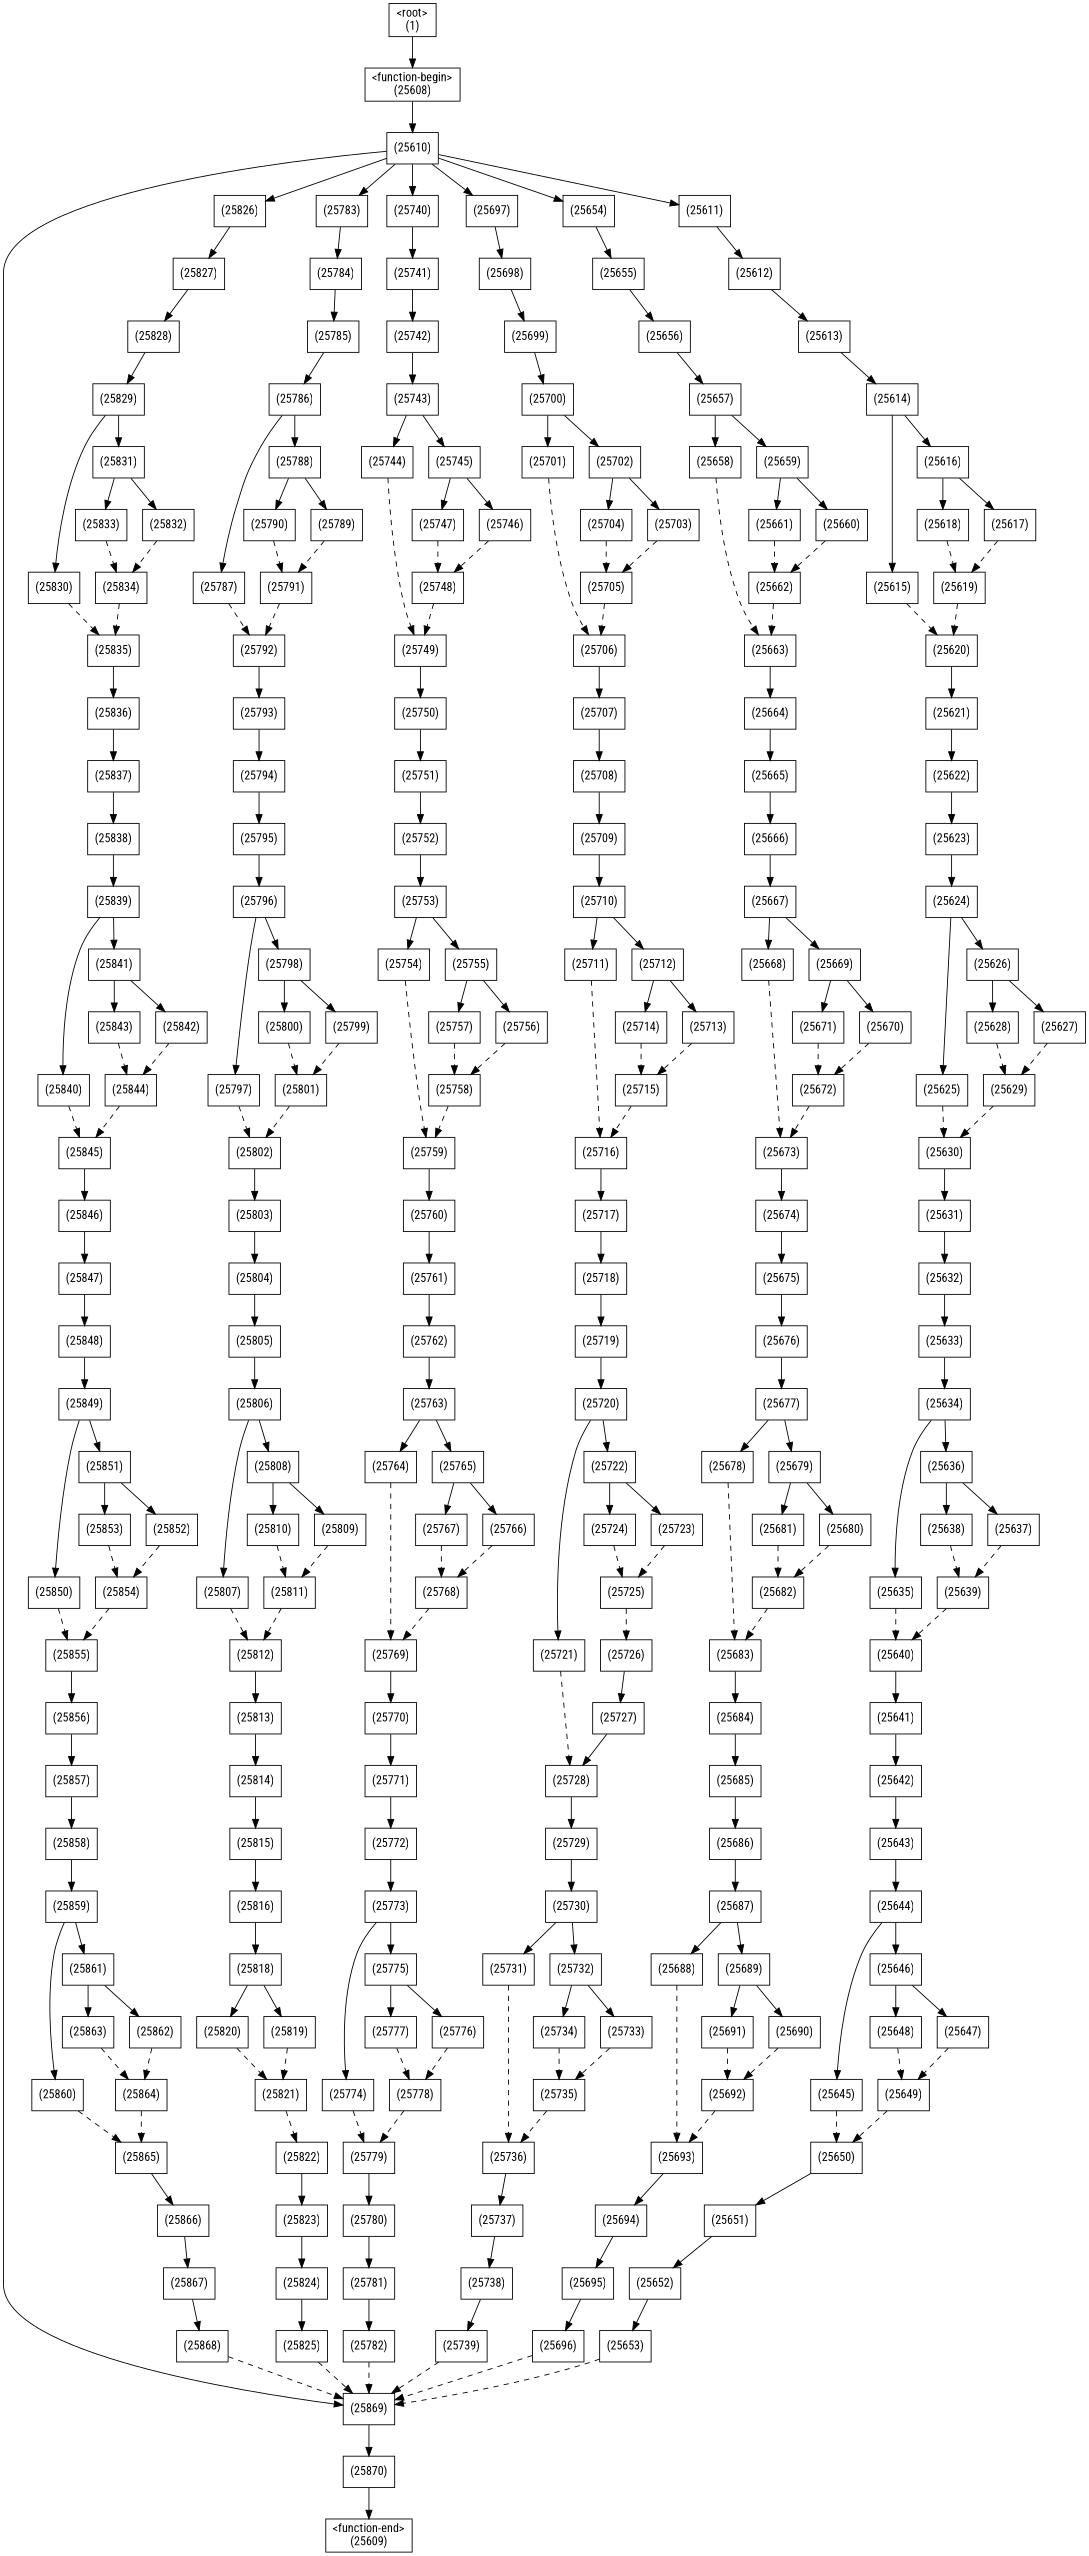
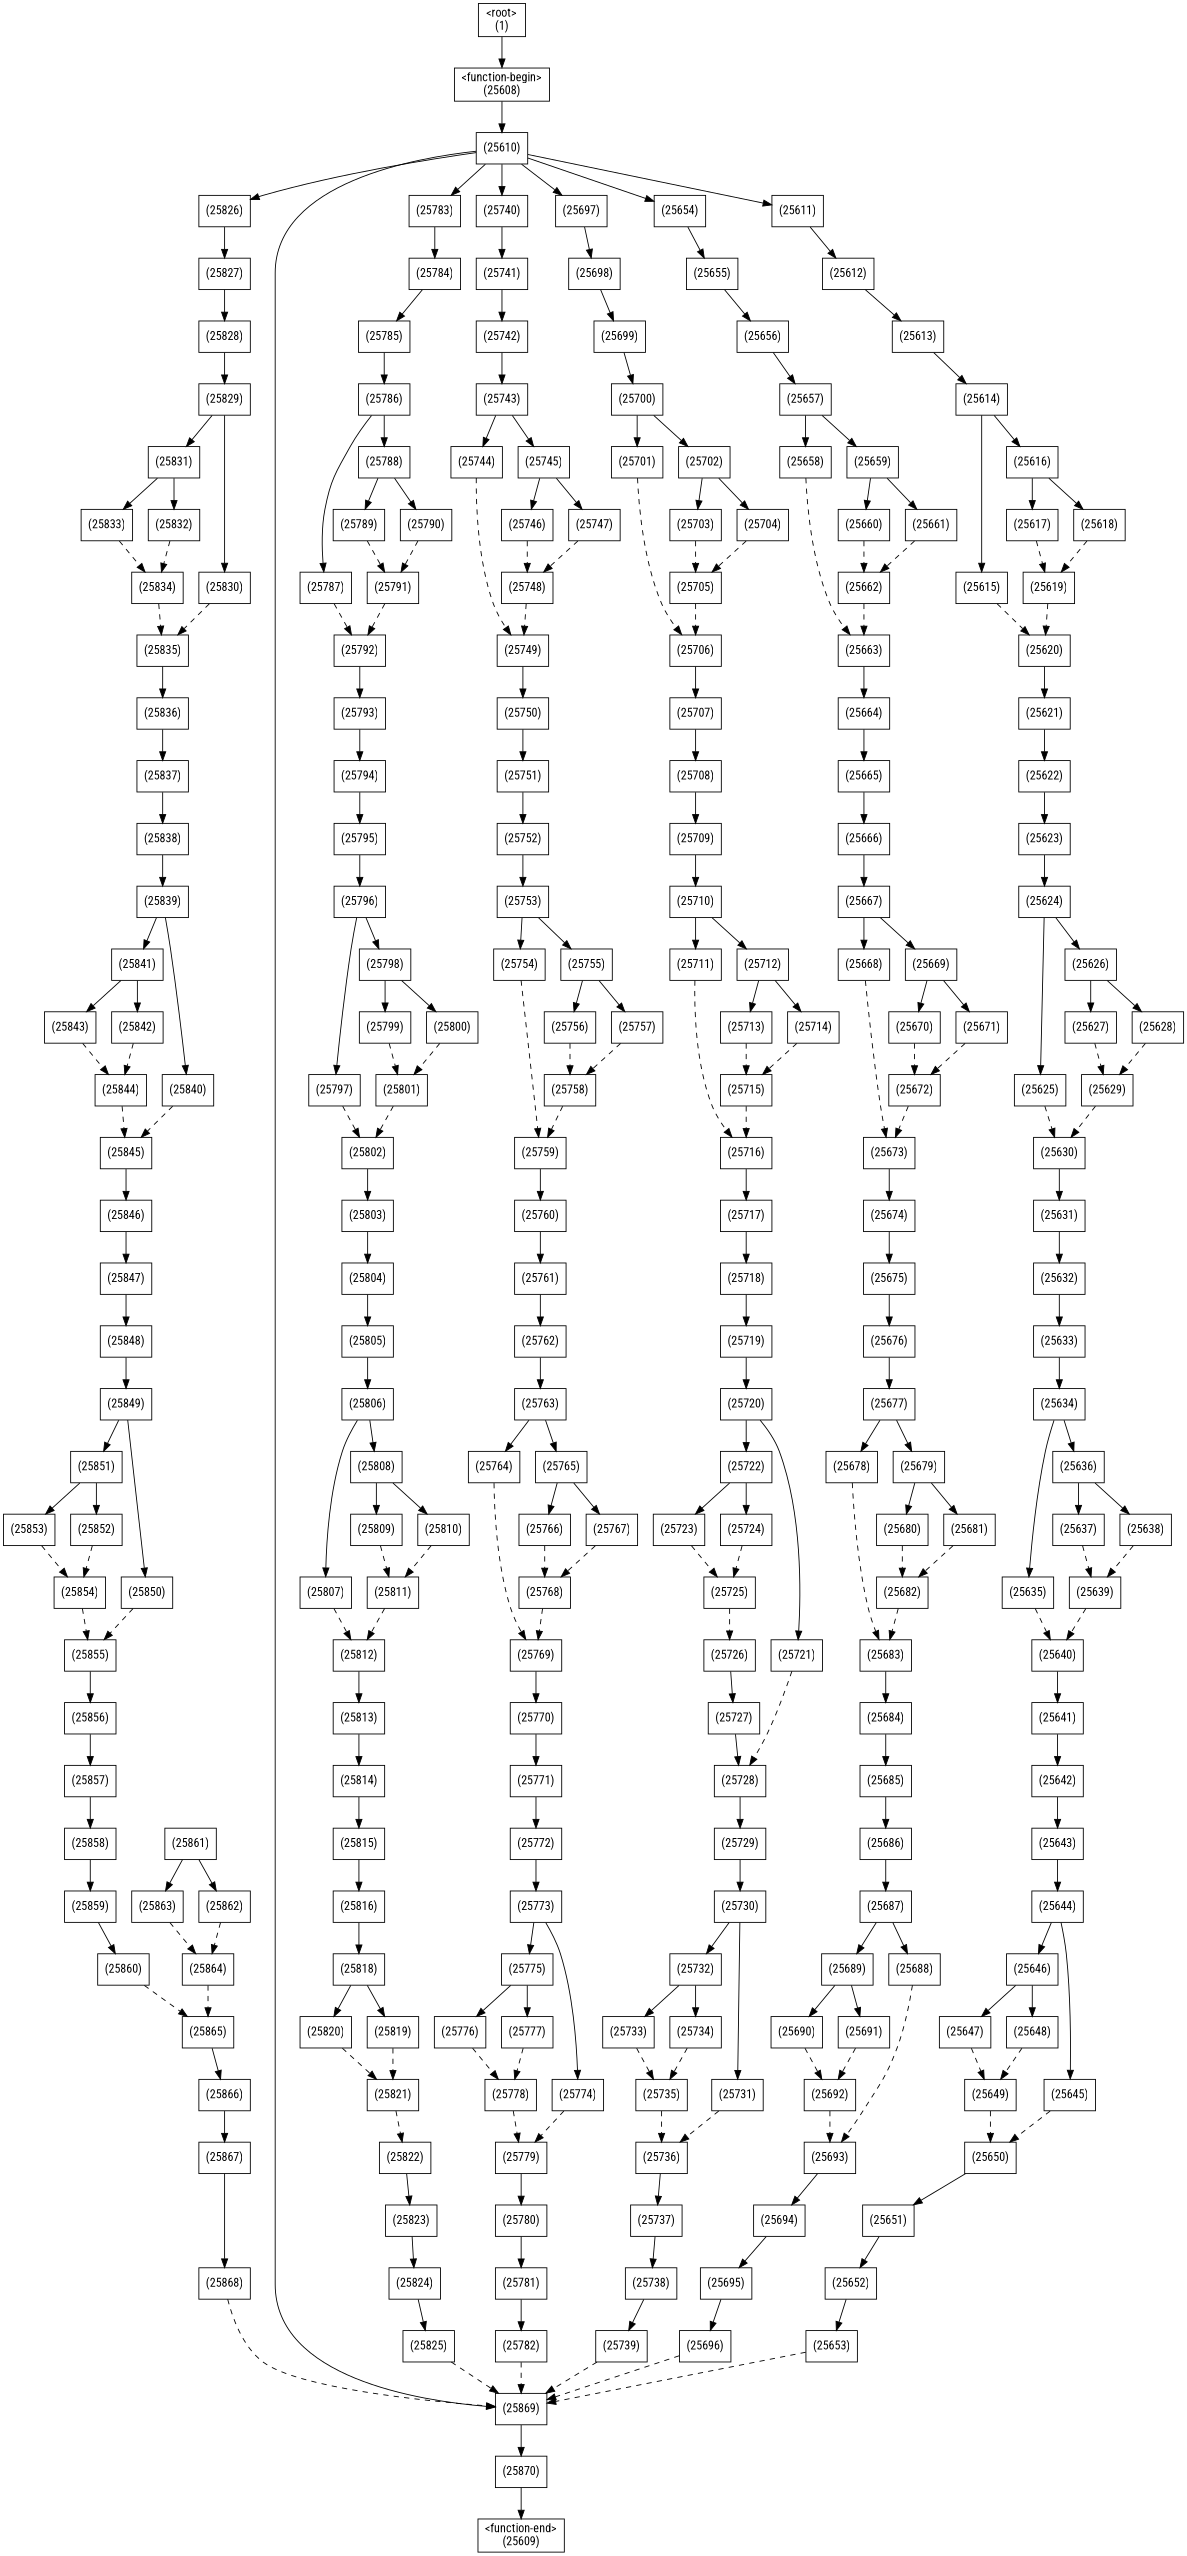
  digraph {
    fontname="Roboto Condensed"
    node [fontname="Roboto Condensed" shape=box]
    edge [fontname="Roboto Condensed" style=solid]
    n1 [label="(25870)"]
    n2 [label="<function-end>\n(25609)"]
    n3 [label="(25869)"]
    n4 [label="(25653)"]
    n5 [label="(25696)"]
    n6 [label="(25739)"]
    n7 [label="(25782)"]
    n8 [label="(25825)"]
    n9 [label="(25868)"]
    n10 [label="(25610)"]
    n11 [label="(25826)"]
    n12 [label="(25783)"]
    n13 [label="(25740)"]
    n14 [label="(25697)"]
    n15 [label="(25654)"]
    n16 [label="(25611)"]
    n17 [label="(25827)"]
    n18 [label="(25784)"]
    n19 [label="(25741)"]
    n20 [label="(25698)"]
    n21 [label="(25655)"]
    n22 [label="(25612)"]
    n23 [label="(25867)"]
    n24 [label="(25866)"]
    n25 [label="(25865)"]
    n26 [label="(25864)"]
    n27 [label="(25860)"]
    n28 [label="(25863)"]
    n29 [label="(25862)"]
    n30 [label="(25861)"]
    n31 [label="(25859)"]
    n32 [label="(25858)"]
    n33 [label="(25857)"]
    n34 [label="(25856)"]
    n35 [label="(25855)"]
    n36 [label="(25854)"]
    n37 [label="(25850)"]
    n38 [label="(25853)"]
    n39 [label="(25852)"]
    n40 [label="(25851)"]
    n41 [label="(25849)"]
    n42 [label="(25848)"]
    n43 [label="(25847)"]
    n44 [label="(25846)"]
    n45 [label="(25845)"]
    n46 [label="(25844)"]
    n47 [label="(25840)"]
    n48 [label="(25843)"]
    n49 [label="(25842)"]
    n50 [label="(25841)"]
    n51 [label="(25839)"]
    n52 [label="(25838)"]
    n53 [label="(25837)"]
    n54 [label="(25836)"]
    n55 [label="(25835)"]
    n56 [label="(25834)"]
    n57 [label="(25830)"]
    n58 [label="(25833)"]
    n59 [label="(25832)"]
    n60 [label="(25831)"]
    n61 [label="(25829)"]
    n62 [label="(25828)"]
    n63 [label="(25824)"]
    n64 [label="(25823)"]
    n65 [label="(25822)"]
    n66 [label="(25821)"]
    n67 [label="(25820)"]
    n68 [label="(25819)"]
    n69 [label="(25818)"]
    n70 [label="(25816)"]
    n71 [label="(25815)"]
    n72 [label="(25814)"]
    n73 [label="(25813)"]
    n74 [label="(25812)"]
    n75 [label="(25811)"]
    n76 [label="(25807)"]
    n77 [label="(25810)"]
    n78 [label="(25809)"]
    n79 [label="(25808)"]
    n80 [label="(25806)"]
    n81 [label="(25805)"]
    n82 [label="(25804)"]
    n83 [label="(25803)"]
    n84 [label="(25802)"]
    n85 [label="(25801)"]
    n86 [label="(25797)"]
    n87 [label="(25800)"]
    n88 [label="(25799)"]
    n89 [label="(25798)"]
    n90 [label="(25796)"]
    n91 [label="(25795)"]
    n92 [label="(25794)"]
    n93 [label="(25793)"]
    n94 [label="(25792)"]
    n95 [label="(25791)"]
    n96 [label="(25787)"]
    n97 [label="(25790)"]
    n98 [label="(25789)"]
    n99 [label="(25788)"]
    n100 [label="(25786)"]
    n101 [label="(25785)"]
    n102 [label="(25781)"]
    n103 [label="(25780)"]
    n104 [label="(25779)"]
    n105 [label="(25778)"]
    n106 [label="(25774)"]
    n107 [label="(25777)"]
    n108 [label="(25776)"]
    n109 [label="(25775)"]
    n110 [label="(25773)"]
    n111 [label="(25772)"]
    n112 [label="(25771)"]
    n113 [label="(25770)"]
    n114 [label="(25769)"]
    n115 [label="(25768)"]
    n116 [label="(25764)"]
    n117 [label="(25767)"]
    n118 [label="(25766)"]
    n119 [label="(25765)"]
    n120 [label="(25763)"]
    n121 [label="(25762)"]
    n122 [label="(25761)"]
    n123 [label="(25760)"]
    n124 [label="(25759)"]
    n125 [label="(25758)"]
    n126 [label="(25754)"]
    n127 [label="(25757)"]
    n128 [label="(25756)"]
    n129 [label="(25755)"]
    n130 [label="(25753)"]
    n131 [label="(25752)"]
    n132 [label="(25751)"]
    n133 [label="(25750)"]
    n134 [label="(25749)"]
    n135 [label="(25748)"]
    n136 [label="(25744)"]
    n137 [label="(25747)"]
    n138 [label="(25746)"]
    n139 [label="(25745)"]
    n140 [label="(25743)"]
    n141 [label="(25742)"]
    n142 [label="(25738)"]
    n143 [label="(25737)"]
    n144 [label="(25736)"]
    n145 [label="(25735)"]
    n146 [label="(25731)"]
    n147 [label="(25734)"]
    n148 [label="(25733)"]
    n149 [label="(25732)"]
    n150 [label="(25730)"]
    n151 [label="(25729)"]
    n152 [label="(25728)"]
    n153 [label="(25727)"]
    n154 [label="(25726)"]
    n155 [label="(25725)"]
    n156 [label="(25721)"]
    n157 [label="(25724)"]
    n158 [label="(25723)"]
    n159 [label="(25722)"]
    n160 [label="(25720)"]
    n161 [label="(25719)"]
    n162 [label="(25718)"]
    n163 [label="(25717)"]
    n164 [label="(25716)"]
    n165 [label="(25715)"]
    n166 [label="(25711)"]
    n167 [label="(25714)"]
    n168 [label="(25713)"]
    n169 [label="(25712)"]
    n170 [label="(25710)"]
    n171 [label="(25709)"]
    n172 [label="(25708)"]
    n173 [label="(25707)"]
    n174 [label="(25706)"]
    n175 [label="(25705)"]
    n176 [label="(25701)"]
    n177 [label="(25704)"]
    n178 [label="(25703)"]
    n179 [label="(25702)"]
    n180 [label="(25700)"]
    n181 [label="(25699)"]
    n182 [label="(25695)"]
    n183 [label="(25694)"]
    n184 [label="(25693)"]
    n185 [label="(25692)"]
    n186 [label="(25688)"]
    n187 [label="(25691)"]
    n188 [label="(25690)"]
    n189 [label="(25689)"]
    n190 [label="(25687)"]
    n191 [label="(25686)"]
    n192 [label="(25685)"]
    n193 [label="(25684)"]
    n194 [label="(25683)"]
    n195 [label="(25682)"]
    n196 [label="(25678)"]
    n197 [label="(25681)"]
    n198 [label="(25680)"]
    n199 [label="(25679)"]
    n200 [label="(25677)"]
    n201 [label="(25676)"]
    n202 [label="(25675)"]
    n203 [label="(25674)"]
    n204 [label="(25673)"]
    n205 [label="(25672)"]
    n206 [label="(25668)"]
    n207 [label="(25671)"]
    n208 [label="(25670)"]
    n209 [label="(25669)"]
    n210 [label="(25667)"]
    n211 [label="(25666)"]
    n212 [label="(25665)"]
    n213 [label="(25664)"]
    n214 [label="(25663)"]
    n215 [label="(25662)"]
    n216 [label="(25658)"]
    n217 [label="(25661)"]
    n218 [label="(25660)"]
    n219 [label="(25659)"]
    n220 [label="(25657)"]
    n221 [label="(25656)"]
    n222 [label="(25652)"]
    n223 [label="(25651)"]
    n224 [label="(25650)"]
    n225 [label="(25649)"]
    n226 [label="(25645)"]
    n227 [label="(25648)"]
    n228 [label="(25647)"]
    n229 [label="(25646)"]
    n230 [label="(25644)"]
    n231 [label="(25643)"]
    n232 [label="(25642)"]
    n233 [label="(25641)"]
    n234 [label="(25640)"]
    n235 [label="(25639)"]
    n236 [label="(25635)"]
    n237 [label="(25638)"]
    n238 [label="(25637)"]
    n239 [label="(25636)"]
    n240 [label="(25634)"]
    n241 [label="(25633)"]
    n242 [label="(25632)"]
    n243 [label="(25631)"]
    n244 [label="(25630)"]
    n245 [label="(25629)"]
    n246 [label="(25625)"]
    n247 [label="(25628)"]
    n248 [label="(25627)"]
    n249 [label="(25626)"]
    n250 [label="(25624)"]
    n251 [label="(25623)"]
    n252 [label="(25622)"]
    n253 [label="(25621)"]
    n254 [label="(25620)"]
    n255 [label="(25619)"]
    n256 [label="(25615)"]
    n257 [label="(25618)"]
    n258 [label="(25617)"]
    n259 [label="(25616)"]
    n260 [label="(25614)"]
    n261 [label="(25613)"]
    n262 [label="<function-begin>\n(25608)"]
    n263 [label="<root>\n(1)"]
    n1 -> n2
    n3 -> n1
    n4 -> n3 [style=dashed]
    n5 -> n3 [style=dashed]
    n6 -> n3 [style=dashed]
    n7 -> n3 [style=dashed]
    n8 -> n3 [style=dashed]
    n9 -> n3 [style=dashed]
    n10 -> n3
    n10 -> n11
    n10 -> n12
    n10 -> n13
    n10 -> n14
    n10 -> n15
    n10 -> n16
    n11 -> n17
    n12 -> n18
    n13 -> n19
    n14 -> n20
    n15 -> n21
    n16 -> n22
    n17 -> n62
    n18 -> n101
    n19 -> n141
    n20 -> n181
    n21 -> n221
    n22 -> n261
    n23 -> n9
    n24 -> n23
    n25 -> n24
    n26 -> n25 [style=dashed]
    n27 -> n25 [style=dashed]
    n28 -> n26 [style=dashed]
    n29 -> n26 [style=dashed]
    n30 -> n28
    n30 -> n29
    n31 -> n27
-   n31 -> n30
    n32 -> n31
    n33 -> n32
    n34 -> n33
    n35 -> n34
    n36 -> n35 [style=dashed]
    n37 -> n35 [style=dashed]
    n38 -> n36 [style=dashed]
    n39 -> n36 [style=dashed]
    n40 -> n38
    n40 -> n39
    n41 -> n37
    n41 -> n40
    n42 -> n41
    n43 -> n42
    n44 -> n43
    n45 -> n44
    n46 -> n45 [style=dashed]
    n47 -> n45 [style=dashed]
    n48 -> n46 [style=dashed]
    n49 -> n46 [style=dashed]
    n50 -> n48
    n50 -> n49
    n51 -> n47
    n51 -> n50
    n52 -> n51
    n53 -> n52
    n54 -> n53
    n55 -> n54
    n56 -> n55 [style=dashed]
    n57 -> n55 [style=dashed]
    n58 -> n56 [style=dashed]
    n59 -> n56 [style=dashed]
    n60 -> n58
    n60 -> n59
    n61 -> n57
    n61 -> n60
    n62 -> n61
    n63 -> n8
    n64 -> n63
    n65 -> n64
    n66 -> n65 [style=dashed]
    n67 -> n66 [style=dashed]
    n68 -> n66 [style=dashed]
    n69 -> n67
    n69 -> n68
    n70 -> n69
    n71 -> n70
    n72 -> n71
    n73 -> n72
    n74 -> n73
    n75 -> n74 [style=dashed]
    n76 -> n74 [style=dashed]
    n77 -> n75 [style=dashed]
    n78 -> n75 [style=dashed]
    n79 -> n77
    n79 -> n78
    n80 -> n76
    n80 -> n79
    n81 -> n80
    n82 -> n81
    n83 -> n82
    n84 -> n83
    n85 -> n84 [style=dashed]
    n86 -> n84 [style=dashed]
    n87 -> n85 [style=dashed]
    n88 -> n85 [style=dashed]
    n89 -> n87
    n89 -> n88
    n90 -> n86
    n90 -> n89
    n91 -> n90
    n92 -> n91
    n93 -> n92
    n94 -> n93
    n95 -> n94 [style=dashed]
    n96 -> n94 [style=dashed]
    n97 -> n95 [style=dashed]
    n98 -> n95 [style=dashed]
    n99 -> n97
    n99 -> n98
    n100 -> n96
    n100 -> n99
    n101 -> n100
    n102 -> n7
    n103 -> n102
    n104 -> n103
    n105 -> n104 [style=dashed]
    n106 -> n104 [style=dashed]
    n107 -> n105 [style=dashed]
    n108 -> n105 [style=dashed]
    n109 -> n107
    n109 -> n108
    n110 -> n106
    n110 -> n109
    n111 -> n110
    n112 -> n111
    n113 -> n112
    n114 -> n113
    n115 -> n114 [style=dashed]
    n116 -> n114 [style=dashed]
    n117 -> n115 [style=dashed]
    n118 -> n115 [style=dashed]
    n119 -> n117
    n119 -> n118
    n120 -> n116
    n120 -> n119
    n121 -> n120
    n122 -> n121
    n123 -> n122
    n124 -> n123
    n125 -> n124 [style=dashed]
    n126 -> n124 [style=dashed]
    n127 -> n125 [style=dashed]
    n128 -> n125 [style=dashed]
    n129 -> n127
    n129 -> n128
    n130 -> n126
    n130 -> n129
    n131 -> n130
    n132 -> n131
    n133 -> n132
    n134 -> n133
    n135 -> n134 [style=dashed]
    n136 -> n134 [style=dashed]
    n137 -> n135 [style=dashed]
    n138 -> n135 [style=dashed]
    n139 -> n137
    n139 -> n138
    n140 -> n136
    n140 -> n139
    n141 -> n140
    n142 -> n6
    n143 -> n142
    n144 -> n143
    n145 -> n144 [style=dashed]
    n146 -> n144 [style=dashed]
    n147 -> n145 [style=dashed]
    n148 -> n145 [style=dashed]
    n149 -> n147
    n149 -> n148
    n150 -> n146
    n150 -> n149
    n151 -> n150
    n152 -> n151
    n153 -> n152
    n154 -> n153
    n155 -> n154 [style=dashed]
    n156 -> n152 [style=dashed]
    n157 -> n155 [style=dashed]
    n158 -> n155 [style=dashed]
    n159 -> n157
    n159 -> n158
    n160 -> n156
    n160 -> n159
    n161 -> n160
    n162 -> n161
    n163 -> n162
    n164 -> n163
    n165 -> n164 [style=dashed]
    n166 -> n164 [style=dashed]
    n167 -> n165 [style=dashed]
    n168 -> n165 [style=dashed]
    n169 -> n167
    n169 -> n168
    n170 -> n166
    n170 -> n169
    n171 -> n170
    n172 -> n171
    n173 -> n172
    n174 -> n173
    n175 -> n174 [style=dashed]
    n176 -> n174 [style=dashed]
    n177 -> n175 [style=dashed]
    n178 -> n175 [style=dashed]
    n179 -> n177
    n179 -> n178
    n180 -> n176
    n180 -> n179
    n181 -> n180
    n182 -> n5
    n183 -> n182
    n184 -> n183
    n185 -> n184 [style=dashed]
    n186 -> n184 [style=dashed]
    n187 -> n185 [style=dashed]
    n188 -> n185 [style=dashed]
    n189 -> n187
    n189 -> n188
    n190 -> n186
    n190 -> n189
    n191 -> n190
    n192 -> n191
    n193 -> n192
    n194 -> n193
    n195 -> n194 [style=dashed]
    n196 -> n194 [style=dashed]
    n197 -> n195 [style=dashed]
    n198 -> n195 [style=dashed]
    n199 -> n197
    n199 -> n198
    n200 -> n196
    n200 -> n199
    n201 -> n200
    n202 -> n201
    n203 -> n202
    n204 -> n203
    n205 -> n204 [style=dashed]
    n206 -> n204 [style=dashed]
    n207 -> n205 [style=dashed]
    n208 -> n205 [style=dashed]
    n209 -> n207
    n209 -> n208
    n210 -> n206
    n210 -> n209
    n211 -> n210
    n212 -> n211
    n213 -> n212
    n214 -> n213
    n215 -> n214 [style=dashed]
    n216 -> n214 [style=dashed]
    n217 -> n215 [style=dashed]
    n218 -> n215 [style=dashed]
    n219 -> n217
    n219 -> n218
    n220 -> n216
    n220 -> n219
    n221 -> n220
    n222 -> n4
    n223 -> n222
    n224 -> n223
    n225 -> n224 [style=dashed]
    n226 -> n224 [style=dashed]
    n227 -> n225 [style=dashed]
    n228 -> n225 [style=dashed]
    n229 -> n227
    n229 -> n228
    n230 -> n226
    n230 -> n229
    n231 -> n230
    n232 -> n231
    n233 -> n232
    n234 -> n233
    n235 -> n234 [style=dashed]
    n236 -> n234 [style=dashed]
    n237 -> n235 [style=dashed]
    n238 -> n235 [style=dashed]
    n239 -> n237
    n239 -> n238
    n240 -> n236
    n240 -> n239
    n241 -> n240
    n242 -> n241
    n243 -> n242
    n244 -> n243
    n245 -> n244 [style=dashed]
    n246 -> n244 [style=dashed]
    n247 -> n245 [style=dashed]
    n248 -> n245 [style=dashed]
    n249 -> n247
    n249 -> n248
    n250 -> n246
    n250 -> n249
    n251 -> n250
    n252 -> n251
    n253 -> n252
    n254 -> n253
    n255 -> n254 [style=dashed]
    n256 -> n254 [style=dashed]
    n257 -> n255 [style=dashed]
    n258 -> n255 [style=dashed]
    n259 -> n257
    n259 -> n258
    n260 -> n256
    n260 -> n259
    n261 -> n260
    n262 -> n10
    n263 -> n262
  }
